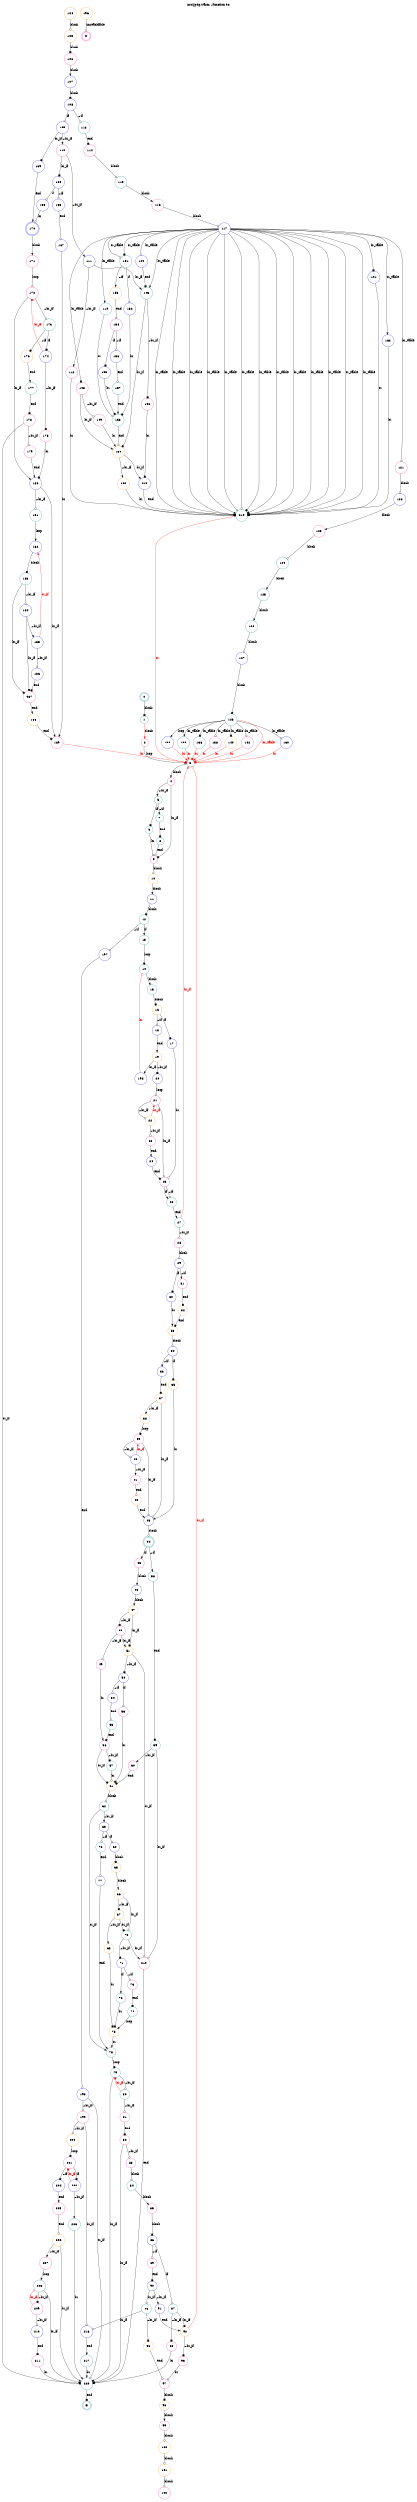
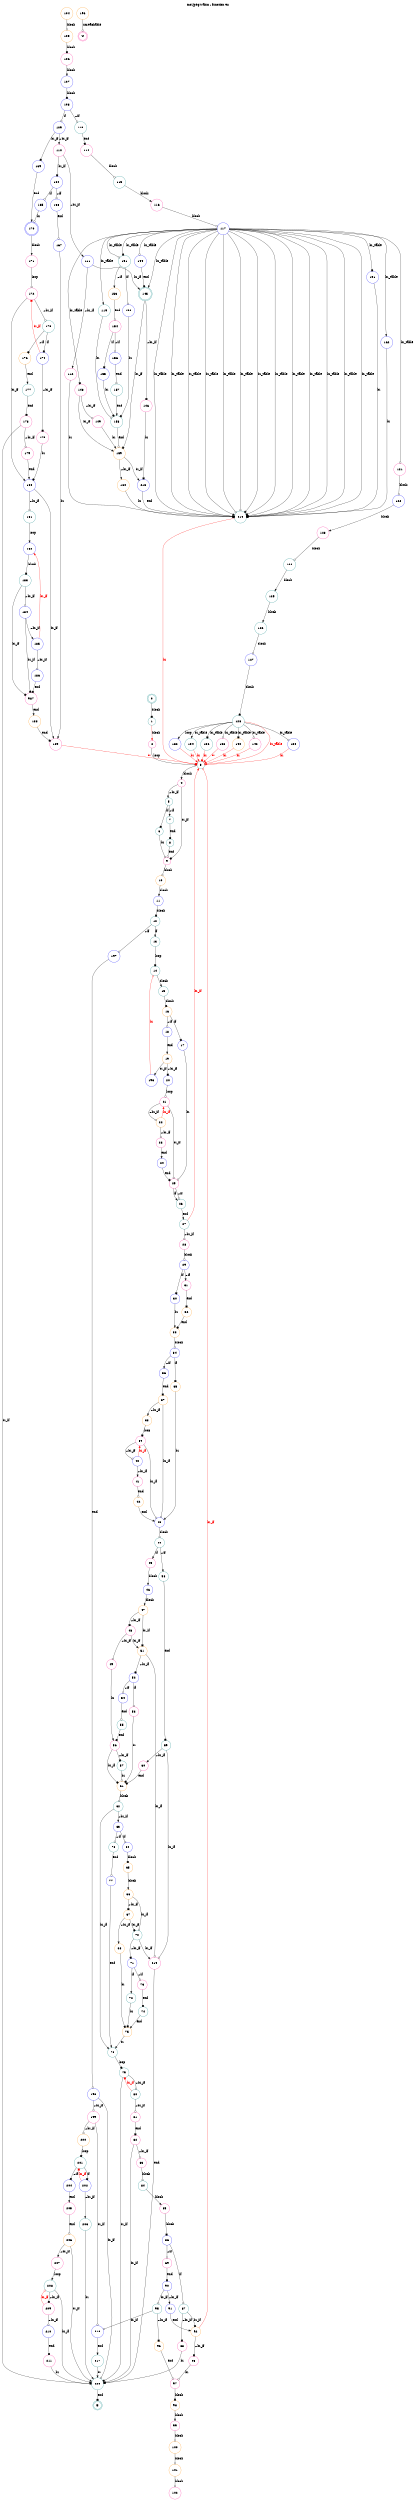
  digraph {
    label="mozjpeg.wasm - function 92"
    labelfontcolor=black
    labelfontname=Helvetica
    labelfontsize=16
    labelloc=t
    node [color=blue shape=circle]
    edge [arrowhead=odot]
    0 [color=teal shape=doublecircle]
    1 [color=teal]
    2 [color=deeppink]
    E [color=teal shape=doublecircle]
    U [color=deeppink shape=doublecircle]
    3 [color=teal]
    4 [color=deeppink]
    5 [color=teal]
    9 [color=deeppink]
    6 [color=teal]
    7 [color=teal]
    10 [color=darkorange]
    8 [color=teal]
    11
    12 [color=teal]
    13 [color=teal]
    197
    14 [color=teal]
    198
    15 [color=teal]
    220 [color=teal]
    199 [color=deeppink]
    16 [color=darkorange]
    17
    18
    25 [color=deeppink]
    19 [color=darkorange]
    26 [color=teal]
    20
    193
    27 [color=teal]
    21 [color=deeppink]
    22 [color=darkorange]
    23 [color=deeppink]
    24
    28 [color=deeppink]
    29
    30
    31 [color=deeppink]
    33 [color=darkorange]
    32 [color=darkorange]
    34
    35 [color=darkorange]
    36
    43
    37 [color=darkorange]
-   44 [color=teal shape=doublecircle]
+   44 [color=teal]
    38 [color=darkorange]
    45 [color=deeppink]
    58 [color=teal]
    39 [color=deeppink]
    40
    41 [color=deeppink]
    42 [color=darkorange]
    46
    59 [color=teal]
    47 [color=darkorange]
    219 [color=deeppink]
    60 [color=deeppink]
    48 [color=deeppink]
    51 [color=darkorange]
    49 [color=deeppink]
    52
    56 [color=deeppink]
    53 [color=deeppink]
    54
    61 [color=darkorange]
    57 [color=teal]
    62 [color=teal]
    55 [color=teal]
    63
    78 [color=teal]
    64
    76 [color=teal]
    79 [color=teal]
    65 [color=darkorange]
    77
    80 [color=teal]
    66 [color=darkorange]
    67 [color=darkorange]
    70 [color=teal]
    68 [color=darkorange]
    71
    75 [color=darkorange]
    72 [color=teal]
    73 [color=deeppink]
    74 [color=teal]
    81 [color=deeppink]
    82 [color=deeppink]
    83 [color=deeppink]
    84 [color=teal]
    85 [color=deeppink]
    86
    87 [color=teal]
    n95 [color=deeppink label=69]
    88 [color=deeppink]
    92 [color=darkorange]
    90
    93 [color=deeppink]
    91
    95 [color=teal]
    97 [color=deeppink]
    96 [color=darkorange]
    216
    217 [color=teal]
    98 [color=darkorange]
    99 [color=deeppink]
    100 [color=darkorange]
    101 [color=darkorange]
    102 [color=deeppink]
    104 [color=darkorange]
    105 [color=darkorange]
    106 [color=deeppink]
    107
    108
    109
    113 [color=teal]
    110 [color=deeppink]
    169
    114 [color=deeppink]
    111
    164
    170 [shape=doublecircle]
    115 [color=teal]
    112 [color=deeppink]
-   145 [color=teal]
+   145 [color=teal shape=doublecircle]
    165
    166
    171 [color=deeppink]
    214 [color=teal]
    146 [color=deeppink]
    159 [color=darkorange]
    167
    213
    160 [color=darkorange]
    116 [color=deeppink]
    117
    191
    151 [color=teal]
    121 [color=deeppink]
    148 [color=deeppink]
    144
    162
    119 [color=teal]
    152
    153 [color=darkorange]
    122
    149 [color=deeppink]
    158 [color=teal]
    154 [color=deeppink]
    123 [color=deeppink]
    124 [color=teal]
    125 [color=teal]
    126 [color=teal]
    127
    128 [color=teal]
    130
    132
    134 [color=teal]
    136 [color=teal]
    138 [color=deeppink]
    140 [color=darkorange]
    142 [color=deeppink]
    155
    156
    157 [color=teal]
    189 [color=deeppink]
    172 [color=deeppink]
    173 [color=teal]
    180
    174
    176 [color=darkorange]
    181 [color=teal]
    175 [color=deeppink]
    177 [color=teal]
    182
    178 [color=deeppink]
    179 [color=deeppink]
    183 [color=teal]
    184
    n181 [color=deeppink label=987]
    185
    188 [color=darkorange]
    186
    196 [color=darkorange]
    200 [color=darkorange]
-   201 [color=deeppink]
+   201 [color=teal]
    202
    204
    203 [color=teal]
    205 [color=deeppink]
    206 [color=darkorange]
    207 [color=deeppink]
    208 [color=teal]
    209 [color=deeppink]
    210
    211 [color=deeppink]
    0 -> 1 [arrowhead=box label=block]
    1 -> 2 [arrowhead=normal color=red label=block]
    2 -> 3 [arrowhead=normal label=loop]
    3 -> 4 [arrowhead=normal label=block]
    4 -> 5 [arrowhead=normal label="~br_if"]
    4 -> 9 [arrowhead=box label=br_if]
    5 -> 6 [arrowhead=box label=if]
    5 -> 7 [arrowhead=normal label="~if"]
    9 -> 10 [label=block]
    6 -> 9 [label=br]
    7 -> 8 [arrowhead=box label=end]
    10 -> 11 [arrowhead=normal label=block]
    8 -> 9 [label=end]
    11 -> 12 [arrowhead=box label=block]
    12 -> 13 [arrowhead=normal label=if]
    12 -> 197 [label="~if"]
    13 -> 14 [arrowhead=box label=loop]
    197 -> 198 [label=end]
    14 -> 15 [arrowhead=normal label=block]
    198 -> 220 [label=br_if]
    198 -> 199 [label="~br_if"]
    15 -> 16 [arrowhead=box label=block]
    220 -> E [arrowhead=box label=end]
    199 -> 216 [label=br_if]
    199 -> 200 [label="~br_if"]
    16 -> 17 [arrowhead=box label=if]
    16 -> 18 [label="~if"]
    17 -> 25 [label=br]
    18 -> 19 [arrowhead=normal label=end]
    25 -> 26 [arrowhead=normal label=if]
    25 -> 26 [label="~if"]
    19 -> 20 [arrowhead=box label="~br_if"]
    19 -> 193 [arrowhead=normal label=br_if]
    26 -> 27 [arrowhead=normal label=end]
    20 -> 21 [label=loop]
    193 -> 14 [color=red fontcolor=red label=br]
    27 -> 3 [arrowhead=normal color=red fontcolor=red label=br_if]
    27 -> 28 [label="~br_if"]
    21 -> 25 [label=br_if]
    21 -> 22 [label="~br_if"]
    22 -> 21 [arrowhead=normal color=red fontcolor=red label=br_if]
    22 -> 23 [label="~br_if"]
    23 -> 24 [arrowhead=normal label=end]
    24 -> 25 [arrowhead=box label=end]
    28 -> 29 [label=block]
    29 -> 30 [arrowhead=box label=if]
    29 -> 31 [arrowhead=normal label="~if"]
    30 -> 33 [arrowhead=normal label=br]
    31 -> 32 [arrowhead=box label=end]
    33 -> 34 [label=block]
    32 -> 33 [arrowhead=box label=end]
    34 -> 35 [arrowhead=box label=if]
    34 -> 36 [arrowhead=normal label="~if"]
    35 -> 43 [arrowhead=normal label=br]
    36 -> 37 [arrowhead=box label=end]
    43 -> 44 [label=block]
    37 -> 43 [label=br_if]
    37 -> 38 [arrowhead=normal label="~br_if"]
    44 -> 45 [arrowhead=normal label=if]
    44 -> 58 [arrowhead=normal label="~if"]
    38 -> 39 [arrowhead=box label=loop]
    45 -> 46 [arrowhead=normal label=block]
    58 -> 59 [arrowhead=box label=end]
    39 -> 43 [label=br_if]
    39 -> 40 [label="~br_if"]
    40 -> 39 [arrowhead=normal color=red fontcolor=red label=br_if]
    40 -> 41 [arrowhead=normal label="~br_if"]
    41 -> 42 [label=end]
    42 -> 43 [arrowhead=normal label=end]
    46 -> 47 [arrowhead=normal label=block]
    59 -> 219 [label=br_if]
    59 -> 60 [arrowhead=normal label="~br_if"]
    47 -> 48 [arrowhead=box label="~br_if"]
    47 -> 51 [arrowhead=box label=br_if]
    219 -> 220 [arrowhead=normal label=end]
    60 -> 61 [arrowhead=box label=end]
    48 -> 51 [arrowhead=normal label=br_if]
    48 -> 49 [label="~br_if"]
    51 -> 219 [label=br_if]
    51 -> 52 [arrowhead=box label="~br_if"]
    49 -> 56 [arrowhead=normal label=br]
    52 -> 53 [label=if]
    52 -> 54 [label="~if"]
    56 -> 61 [arrowhead=box label=br_if]
    56 -> 57 [arrowhead=box label="~br_if"]
    53 -> 61 [arrowhead=box label=br]
    54 -> 55 [label=end]
    61 -> 62 [label=block]
    57 -> 61 [label=br]
    62 -> 63 [arrowhead=normal label="~br_if"]
    62 -> 78 [arrowhead=normal label=br_if]
    55 -> 56 [arrowhead=box label=end]
    63 -> 64 [label=if]
    63 -> 76 [label="~if"]
    78 -> 79 [arrowhead=box label=loop]
    64 -> 65 [arrowhead=box label=block]
    76 -> 77 [label=end]
    79 -> 220 [arrowhead=box label=br_if]
    79 -> 80 [label="~br_if"]
    65 -> 66 [arrowhead=normal label=block]
    77 -> 78 [arrowhead=normal label=end]
    80 -> 79 [arrowhead=box color=red fontcolor=red label=br_if]
    80 -> 81 [label="~br_if"]
    66 -> 67 [arrowhead=box label="~br_if"]
    66 -> 70 [label=br_if]
    67 -> 70 [arrowhead=box label=br_if]
    67 -> 68 [arrowhead=normal label="~br_if"]
    70 -> 219 [arrowhead=normal label=br_if]
    70 -> 71 [arrowhead=box label="~br_if"]
    68 -> 75 [arrowhead=box label=br]
    71 -> 72 [arrowhead=normal label=if]
    71 -> 73 [label="~if"]
    75 -> 78 [arrowhead=normal label=br]
    72 -> 75 [arrowhead=box label=br]
    73 -> 74 [arrowhead=box label=end]
-   74 -> 75 [arrowhead=normal label=loop]
+   74 -> 75 [arrowhead=normal label=end]
    81 -> 82 [arrowhead=box label=end]
    82 -> 220 [arrowhead=normal label=br_if]
    82 -> 83 [label="~br_if"]
    83 -> 84 [label=block]
    84 -> 85 [arrowhead=normal label=block]
    85 -> 86 [arrowhead=box label=block]
    86 -> 87 [label=if]
    86 -> n95 [label="~if"]
    87 -> 88 [arrowhead=box label="~br_if"]
    87 -> 92 [arrowhead=box label=br_if]
    n95 -> 90 [arrowhead=box label=end]
    88 -> 220 [arrowhead=box label=br]
    92 -> 3 [color=red fontcolor=red label=br_if]
    92 -> 93 [arrowhead=box label="~br_if"]
    90 -> 91 [arrowhead=normal label="~br_if"]
    90 -> 95 [label=br_if]
    93 -> 97 [label=br]
    91 -> 92 [arrowhead=normal label=end]
    95 -> 96 [arrowhead=box label="~br_if"]
    95 -> 216 [label=br_if]
    97 -> 98 [arrowhead=box label=block]
    96 -> 97 [label=end]
    216 -> 217 [arrowhead=normal label=end]
    217 -> 220 [arrowhead=normal label=br]
    98 -> 99 [arrowhead=normal label=block]
    99 -> 100 [label=block]
    100 -> 101 [label=block]
    101 -> 102 [label=block]
    104 -> 105 [label=block]
    105 -> 106 [arrowhead=box label=block]
    106 -> 107 [arrowhead=normal label=block]
    107 -> 108 [arrowhead=box label=block]
    108 -> 109 [label=if]
    108 -> 113 [label="~if"]
    109 -> 110 [arrowhead=normal label="~br_if"]
    109 -> 169 [arrowhead=box label=br_if]
    113 -> 114 [arrowhead=box label=end]
    110 -> 111 [arrowhead=normal label="~br_if"]
    110 -> 164 [arrowhead=box label=br_if]
    169 -> 170 [arrowhead=normal label=end]
    114 -> 115 [label=block]
    111 -> 112 [arrowhead=normal label="~br_if"]
    111 -> 145 [arrowhead=normal label=br_if]
    164 -> 165 [label=if]
    164 -> 166 [label="~if"]
    170 -> 171 [arrowhead=normal label=block]
    115 -> 116 [arrowhead=normal label=block]
    112 -> 214 [arrowhead=box label=br]
    145 -> 146 [arrowhead=box label="~br_if"]
    145 -> 159 [arrowhead=box label=br_if]
    165 -> 170 [label=br]
    166 -> 167 [label=end]
    171 -> 172 [label=loop]
    214 -> 3 [arrowhead=box color=red fontcolor=red label=br]
    146 -> 213 [arrowhead=box label=br]
    159 -> 213 [arrowhead=normal label=br_if]
    159 -> 160 [arrowhead=normal label="~br_if"]
    167 -> 189 [arrowhead=normal label=br]
    213 -> 214 [arrowhead=normal label=end]
    160 -> 214 [arrowhead=box label=br]
    116 -> 117 [label=block]
    117 -> 145 [arrowhead=normal label=br_table]
    117 -> 214 [label=br_table]
    117 -> 214 [arrowhead=normal label=br_table]
    117 -> 214 [arrowhead=box label=br_table]
    117 -> 214 [arrowhead=normal label=br_table]
    117 -> 214 [label=br_table]
    117 -> 214 [label=br_table]
    117 -> 214 [arrowhead=box label=br_table]
    117 -> 214 [arrowhead=box label=br_table]
    117 -> 214 [arrowhead=box label=br_table]
    117 -> 214 [arrowhead=box label=br_table]
    117 -> 214 [arrowhead=normal label=br_table]
    117 -> 214 [label=br_table]
    117 -> 214 [arrowhead=box label=br_table]
    117 -> 191 [arrowhead=box label=br_table]
    117 -> 151 [label=br_table]
    117 -> 151 [arrowhead=box label=br_table]
    117 -> 121 [label=br_table]
    117 -> 148 [arrowhead=box label=br_table]
    117 -> 144 [label=br_table]
    117 -> 162 [arrowhead=normal label=br_table]
    117 -> 119 [arrowhead=normal label=br_table]
    191 -> 214 [arrowhead=box label=br]
    151 -> 152 [label=if]
    151 -> 153 [arrowhead=normal label="~if"]
    121 -> 122 [label=block]
    148 -> 159 [arrowhead=normal label=br_if]
    148 -> 149 [label="~br_if"]
    144 -> 145 [arrowhead=box label=end]
    162 -> 214 [label=br]
    119 -> 158 [label=br]
    152 -> 158 [arrowhead=box label=br]
    153 -> 154 [label=end]
    122 -> 123 [arrowhead=normal label=block]
    149 -> 159 [arrowhead=normal label=br]
    158 -> 159 [label=end]
    154 -> 155 [arrowhead=box label=if]
    154 -> 156 [label="~if"]
    123 -> 124 [label=block]
    124 -> 125 [arrowhead=normal label=block]
    125 -> 126 [arrowhead=normal label=block]
    126 -> 127 [label=block]
    127 -> 128 [arrowhead=box label=block]
    128 -> 3 [arrowhead=normal color=red fontcolor=red label=br_table]
    128 -> 130 [label=br_table]
    128 -> 132 [arrowhead=normal label=loop]
    128 -> 134 [arrowhead=normal label=br_table]
    128 -> 136 [arrowhead=box label=br_table]
    128 -> 138 [label=br_table]
    128 -> 140 [arrowhead=box label=br_table]
    128 -> 142 [label=br_table]
    130 -> 3 [color=red fontcolor=red label=br]
    132 -> 3 [arrowhead=normal color=red fontcolor=red label=br]
    134 -> 3 [arrowhead=normal color=red fontcolor=red label=br]
    136 -> 3 [arrowhead=box color=red fontcolor=red label=br]
    138 -> 3 [arrowhead=normal color=red fontcolor=red label=br]
    140 -> 3 [arrowhead=normal color=red fontcolor=red label=br]
    142 -> 3 [color=red fontcolor=red label=br]
    155 -> 158 [arrowhead=box label=br]
    156 -> 157 [label=end]
    157 -> 158 [arrowhead=normal label=end]
    189 -> 3 [arrowhead=box color=red fontcolor=red label=br]
    172 -> 173 [label="~br_if"]
    172 -> 180 [arrowhead=normal label=br_if]
    173 -> 174 [arrowhead=box label=if]
    173 -> 176 [arrowhead=box label="~if"]
    180 -> 189 [arrowhead=normal label=br_if]
    180 -> 181 [label="~br_if"]
    174 -> 172 [arrowhead=box color=red fontcolor=red label=br_if]
    174 -> 175 [arrowhead=box label="~br_if"]
    176 -> 177 [arrowhead=normal label=end]
    181 -> 182 [arrowhead=normal label=loop]
    175 -> 180 [arrowhead=box label=br]
    177 -> 178 [arrowhead=box label=end]
    182 -> 183 [arrowhead=box label=block]
    178 -> 220 [arrowhead=box label=br_if]
    178 -> 179 [label="~br_if"]
    179 -> 180 [arrowhead=normal label=end]
    183 -> 184 [label="~br_if"]
    183 -> n181 [arrowhead=box label=br_if]
    184 -> n181 [arrowhead=box label=br_if]
    184 -> 185 [arrowhead=normal label="~br_if"]
    n181 -> 188 [arrowhead=normal label=end]
    185 -> 182 [arrowhead=normal color=red fontcolor=red label=br_if]
    185 -> 186 [label="~br_if"]
    188 -> 189 [arrowhead=box label=end]
    186 -> n181 [arrowhead=box label=end]
    196 -> U [label=unreachable]
    200 -> 201 [arrowhead=box label=loop]
    201 -> 202 [arrowhead=box label=if]
    201 -> 204 [arrowhead=box label="~if"]
    202 -> 201 [arrowhead=box color=red fontcolor=red label=br_if]
    202 -> 203 [arrowhead=normal label="~br_if"]
    204 -> 205 [arrowhead=normal label=end]
    203 -> 220 [arrowhead=normal label=br]
    205 -> 206 [label=end]
    206 -> 220 [arrowhead=normal label=br_if]
    206 -> 207 [arrowhead=normal label="~br_if"]
    207 -> 208 [arrowhead=normal label=loop]
    208 -> 220 [arrowhead=normal label=br_if]
    208 -> 209 [arrowhead=box label="~br_if"]
    209 -> 208 [color=red fontcolor=red label=br_if]
    209 -> 210 [label="~br_if"]
    210 -> 211 [arrowhead=box label=end]
    211 -> 220 [label=br]
  }
